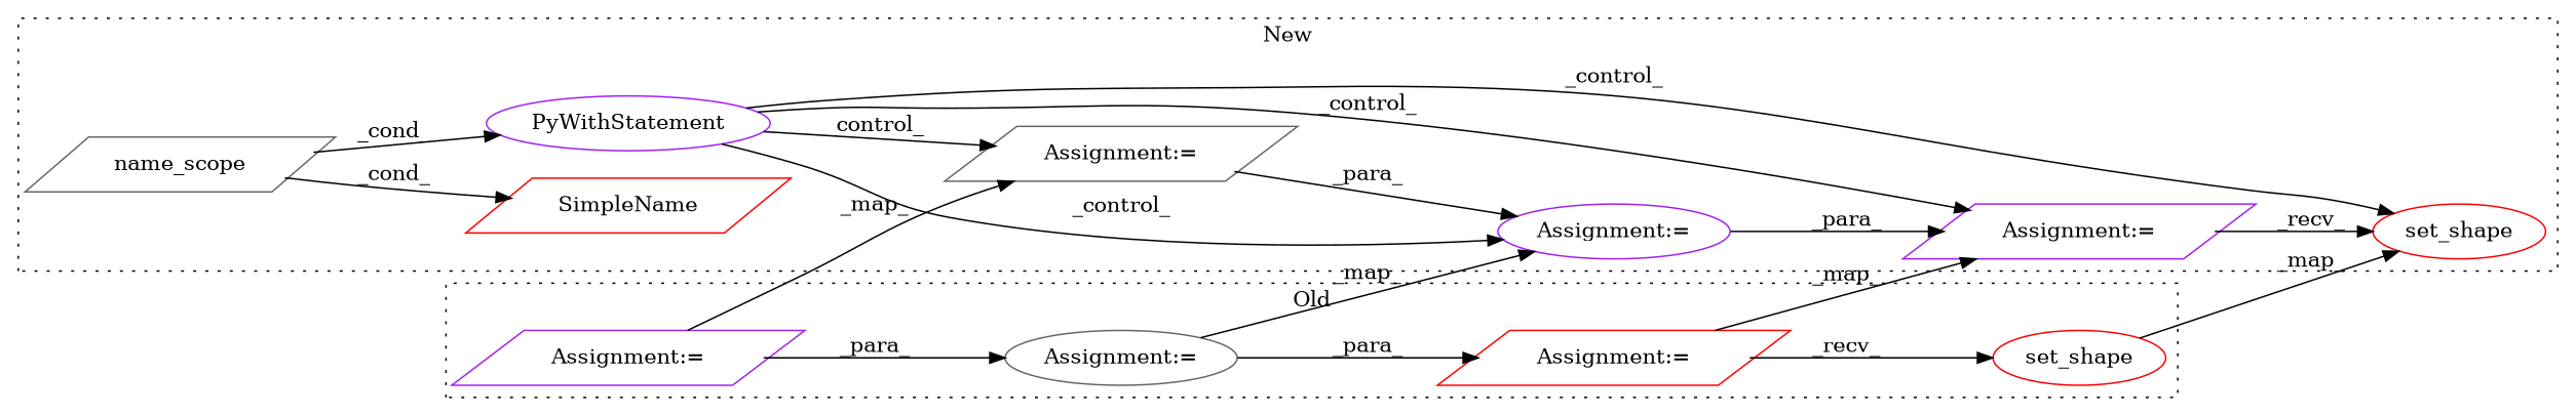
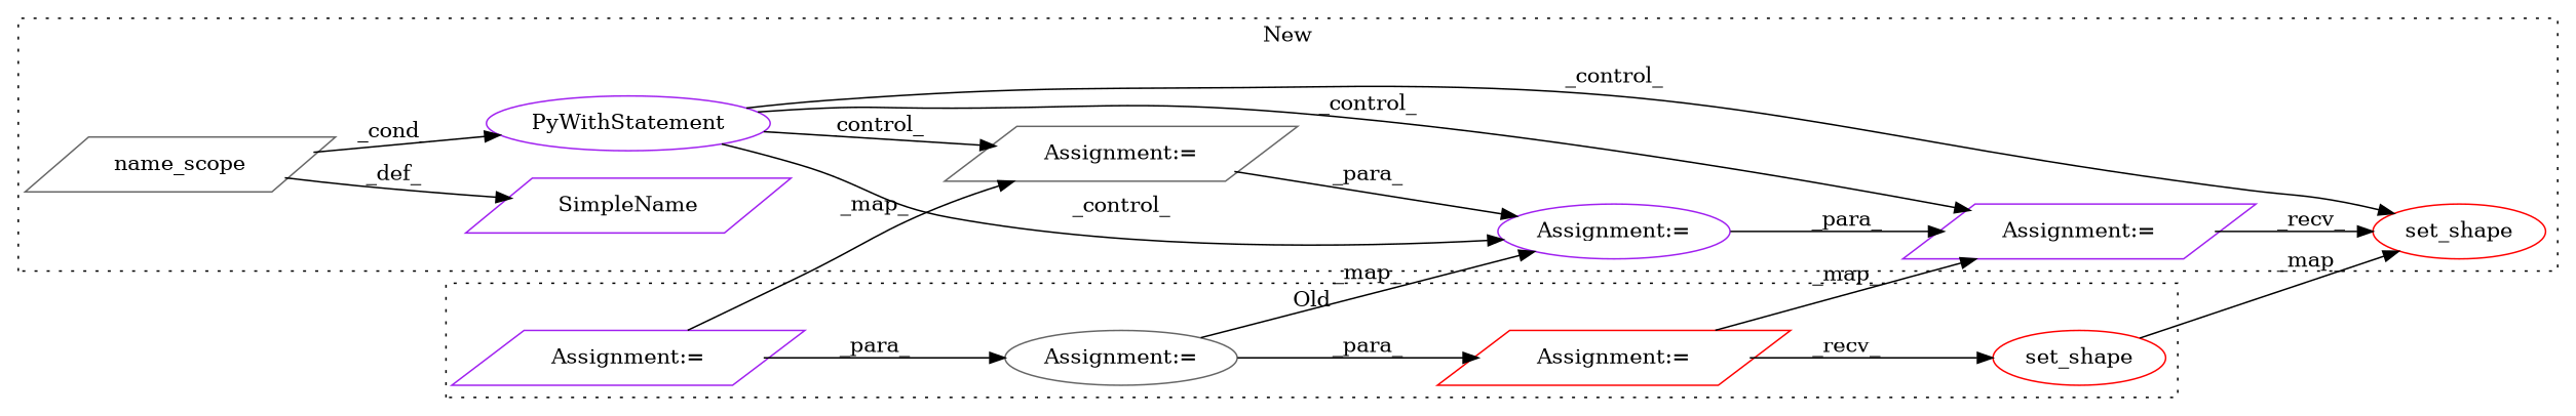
  digraph {
    rankdir=LR
    node [a=7 color=purple l=1 shape=parallelogram]
    n1 [a=32 color=red l="10,1" label=set_shape s="3576,3611" shape=ellipse]
    n2 [label="Assignment:=" s=3059]
    n3 [color=gray40 label="Assignment:=" s=3269 shape=ellipse]
    n4 [color=red label="Assignment:=" s=3423]
    n5 [a=32 color=red l="10,1" label=set_shape s="3656,3691" shape=ellipse]
    n6 [color=gray40 label="Assignment:=" s=3123]
-   n7 [a=42 color=red label=SimpleName l=""]
+   n7 [a=42 label=SimpleName l=""]
    n8 [a=104 l="10,2" label=PyWithStatement s="3000,3052" shape=ellipse]
    n9 [a=32 color=gray40 l="11,1" label=name_scope s="3021,3051"]
    n10 [label="Assignment:=" s=3341 shape=ellipse]
    n11 [label="Assignment:=" s=3499]
    subgraph cluster_1 {
      label=Old
      style=dotted
      n1
      n2
      n3
      n4
    }
    subgraph cluster_2 {
      label=New
      style=dotted
      n5
      n6
      n7
      n8
      n9
      n10
      n11
    }
    n1 -> n5 [label=_map_]
    n2 -> n3 [label=_para_]
    n2 -> n6 [label=_map_]
    n3 -> n4 [label=_para_]
    n3 -> n10 [label=_map_]
    n4 -> n1 [label=_recv_]
    n4 -> n11 [label=_map_]
    n6 -> n10 [label=_para_]
    n8 -> n5 [label=_control_]
    n8 -> n6 [label=_control_]
    n8 -> n10 [label=_control_]
    n8 -> n11 [label=_control_]
-   n9 -> n7 [label=_cond_]
+   n9 -> n7 [label=_def_]
    n9 -> n8 [label=_cond_]
    n10 -> n11 [label=_para_]
    n11 -> n5 [label=_recv_]
  }
